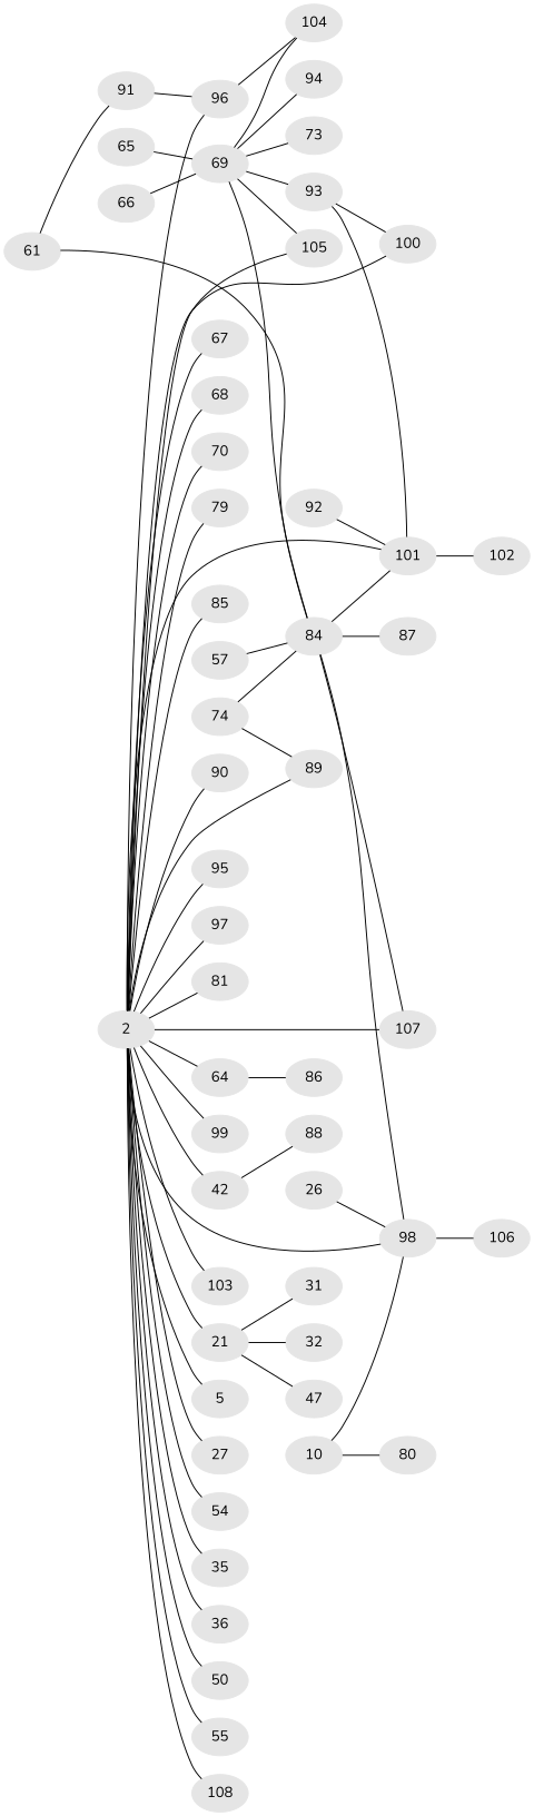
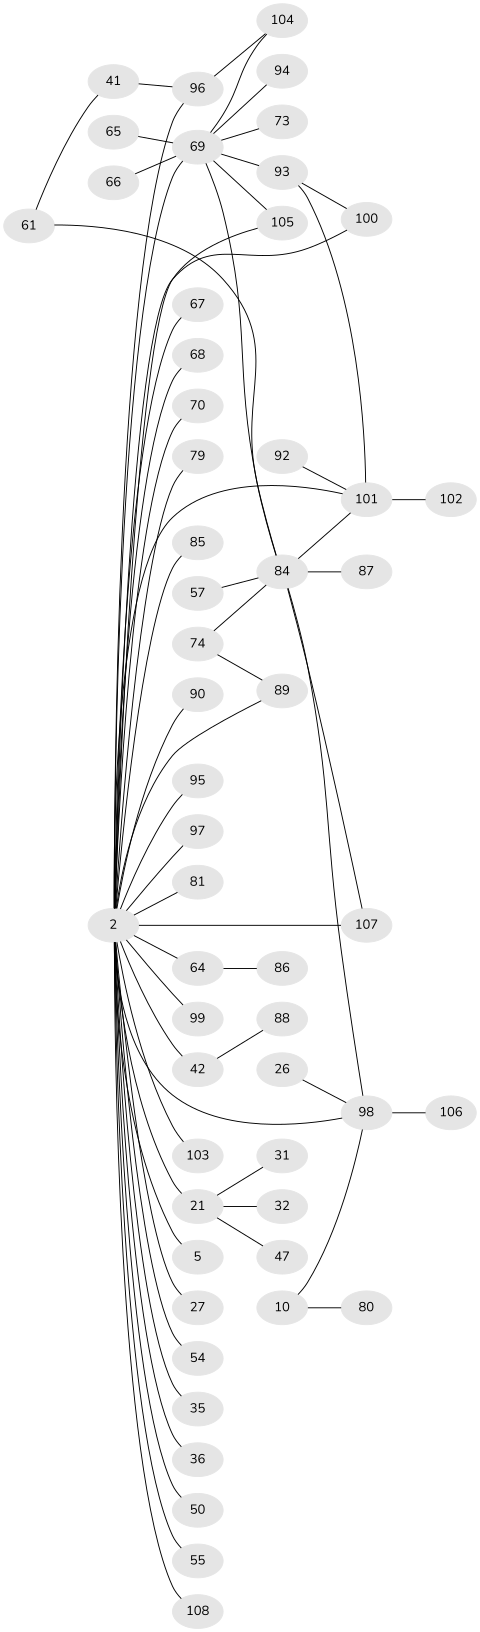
  graph {
    fontname=Nunito
    rankdir=LR
    node [color=gray90 fontname=Nunito style=filled]
    edge [fontname=Nunito]
    2 [super="+1"]
    5
    21 [super="+12+16"]
    27
    n5 [label=54]
    35
    36
    42 [super="+13"]
    50
    55
    64 [super="+33+58"]
    67
    68
    69 [super="+38+63"]
    70
    n16 [label=79 super="+28"]
    81
    85
    89 [super="+48"]
    90
    95
    96 [super="+82"]
    97 [super="+43+83"]
    98 [super="+4"]
    99 [super="+72"]
    100 [super="+45"]
    101 [super="+51+60+75"]
    103
    105 [super="+46+62"]
    107 [super="+22+37+78"]
    108
    31
    32
    47
    88
    86
    84 [super="+11+39"]
    73
    93 [super="+77"]
    94
    104 [super="+24+29+41+79"]
    106
    102
    10
    80
    26
    87 [super="+56"]
    57
    61 [super="+23"]
-   91 [super="+76"]
+   91 [super="+76" label=41]
    65
    66
    74 [super="+59"]
    92
    2 -- 5
    2 -- 21 [weight=3]
    2 -- 27
    2 -- n5
    2 -- 35
    2 -- 36
    2 -- 42 [weight=2]
    2 -- 50
    2 -- 55
    2 -- 64 [weight=2]
    2 -- 67
    2 -- 68
+   2 -- 69 [weight=2]
    2 -- 70
    2 -- n16
    2 -- 81
    2 -- 85
    2 -- 89
    2 -- 90
    2 -- 95
    2 -- 96 [weight=2]
    2 -- 97
    2 -- 98 [weight=3]
    2 -- 99
    2 -- 100
    2 -- 101 [weight=3]
    2 -- 103
    2 -- 105 [weight=2]
    2 -- 107 [weight=2]
    2 -- 108
    21 -- 31
    21 -- 32
    21 -- 47
    42 -- 88
    64 -- 86
    69 -- 105
    69 -- 84 [weight=2]
    69 -- 73
    69 -- 93 [weight=2]
    69 -- 94
    69 -- 104
    96 -- 104
    98 -- 106
    101 -- 102
    84 -- 98
    84 -- 101
    84 -- 107
    84 -- 87
    93 -- 100
    93 -- 101
    10 -- 98
    10 -- 80
    26 -- 98
    57 -- 84
    61 -- 84 [weight=2]
    61 -- 91
    91 -- 96
    65 -- 69
    66 -- 69
    74 -- 89
    74 -- 84 [weight=2]
    92 -- 101
  }
